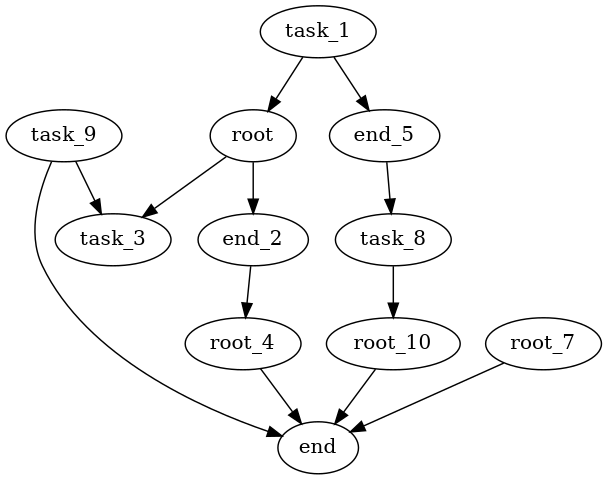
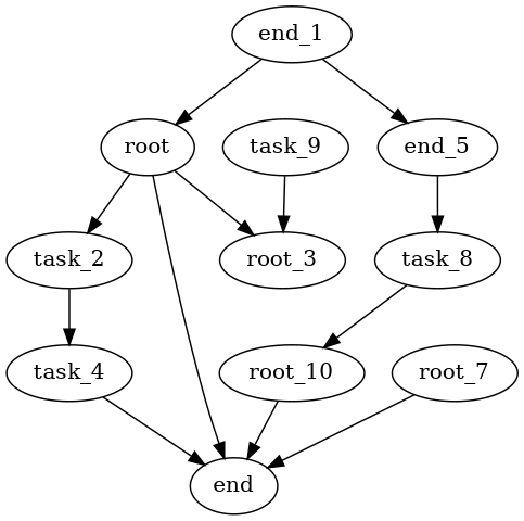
  digraph {
    root
-   task_2 [label=end_2]
-   task_3
-   task_1
+   task_2
+   task_3 [label=root_3]
+   task_1 [label=end_1]
    n5 [label=end_5]
-   task_4 [label=root_4]
+   task_4
    task_8
    end
    task_9
    n10 [label=root_10]
    n11 [label=root_7]
    root -> task_2
    root -> task_3
    task_2 -> task_4
    task_1 -> root
    task_1 -> n5
    n5 -> task_8
    task_4 -> end
    task_8 -> n10
    task_9 -> task_3
-   task_9 -> end
+   root -> end
    n10 -> end
    n11 -> end
  }
